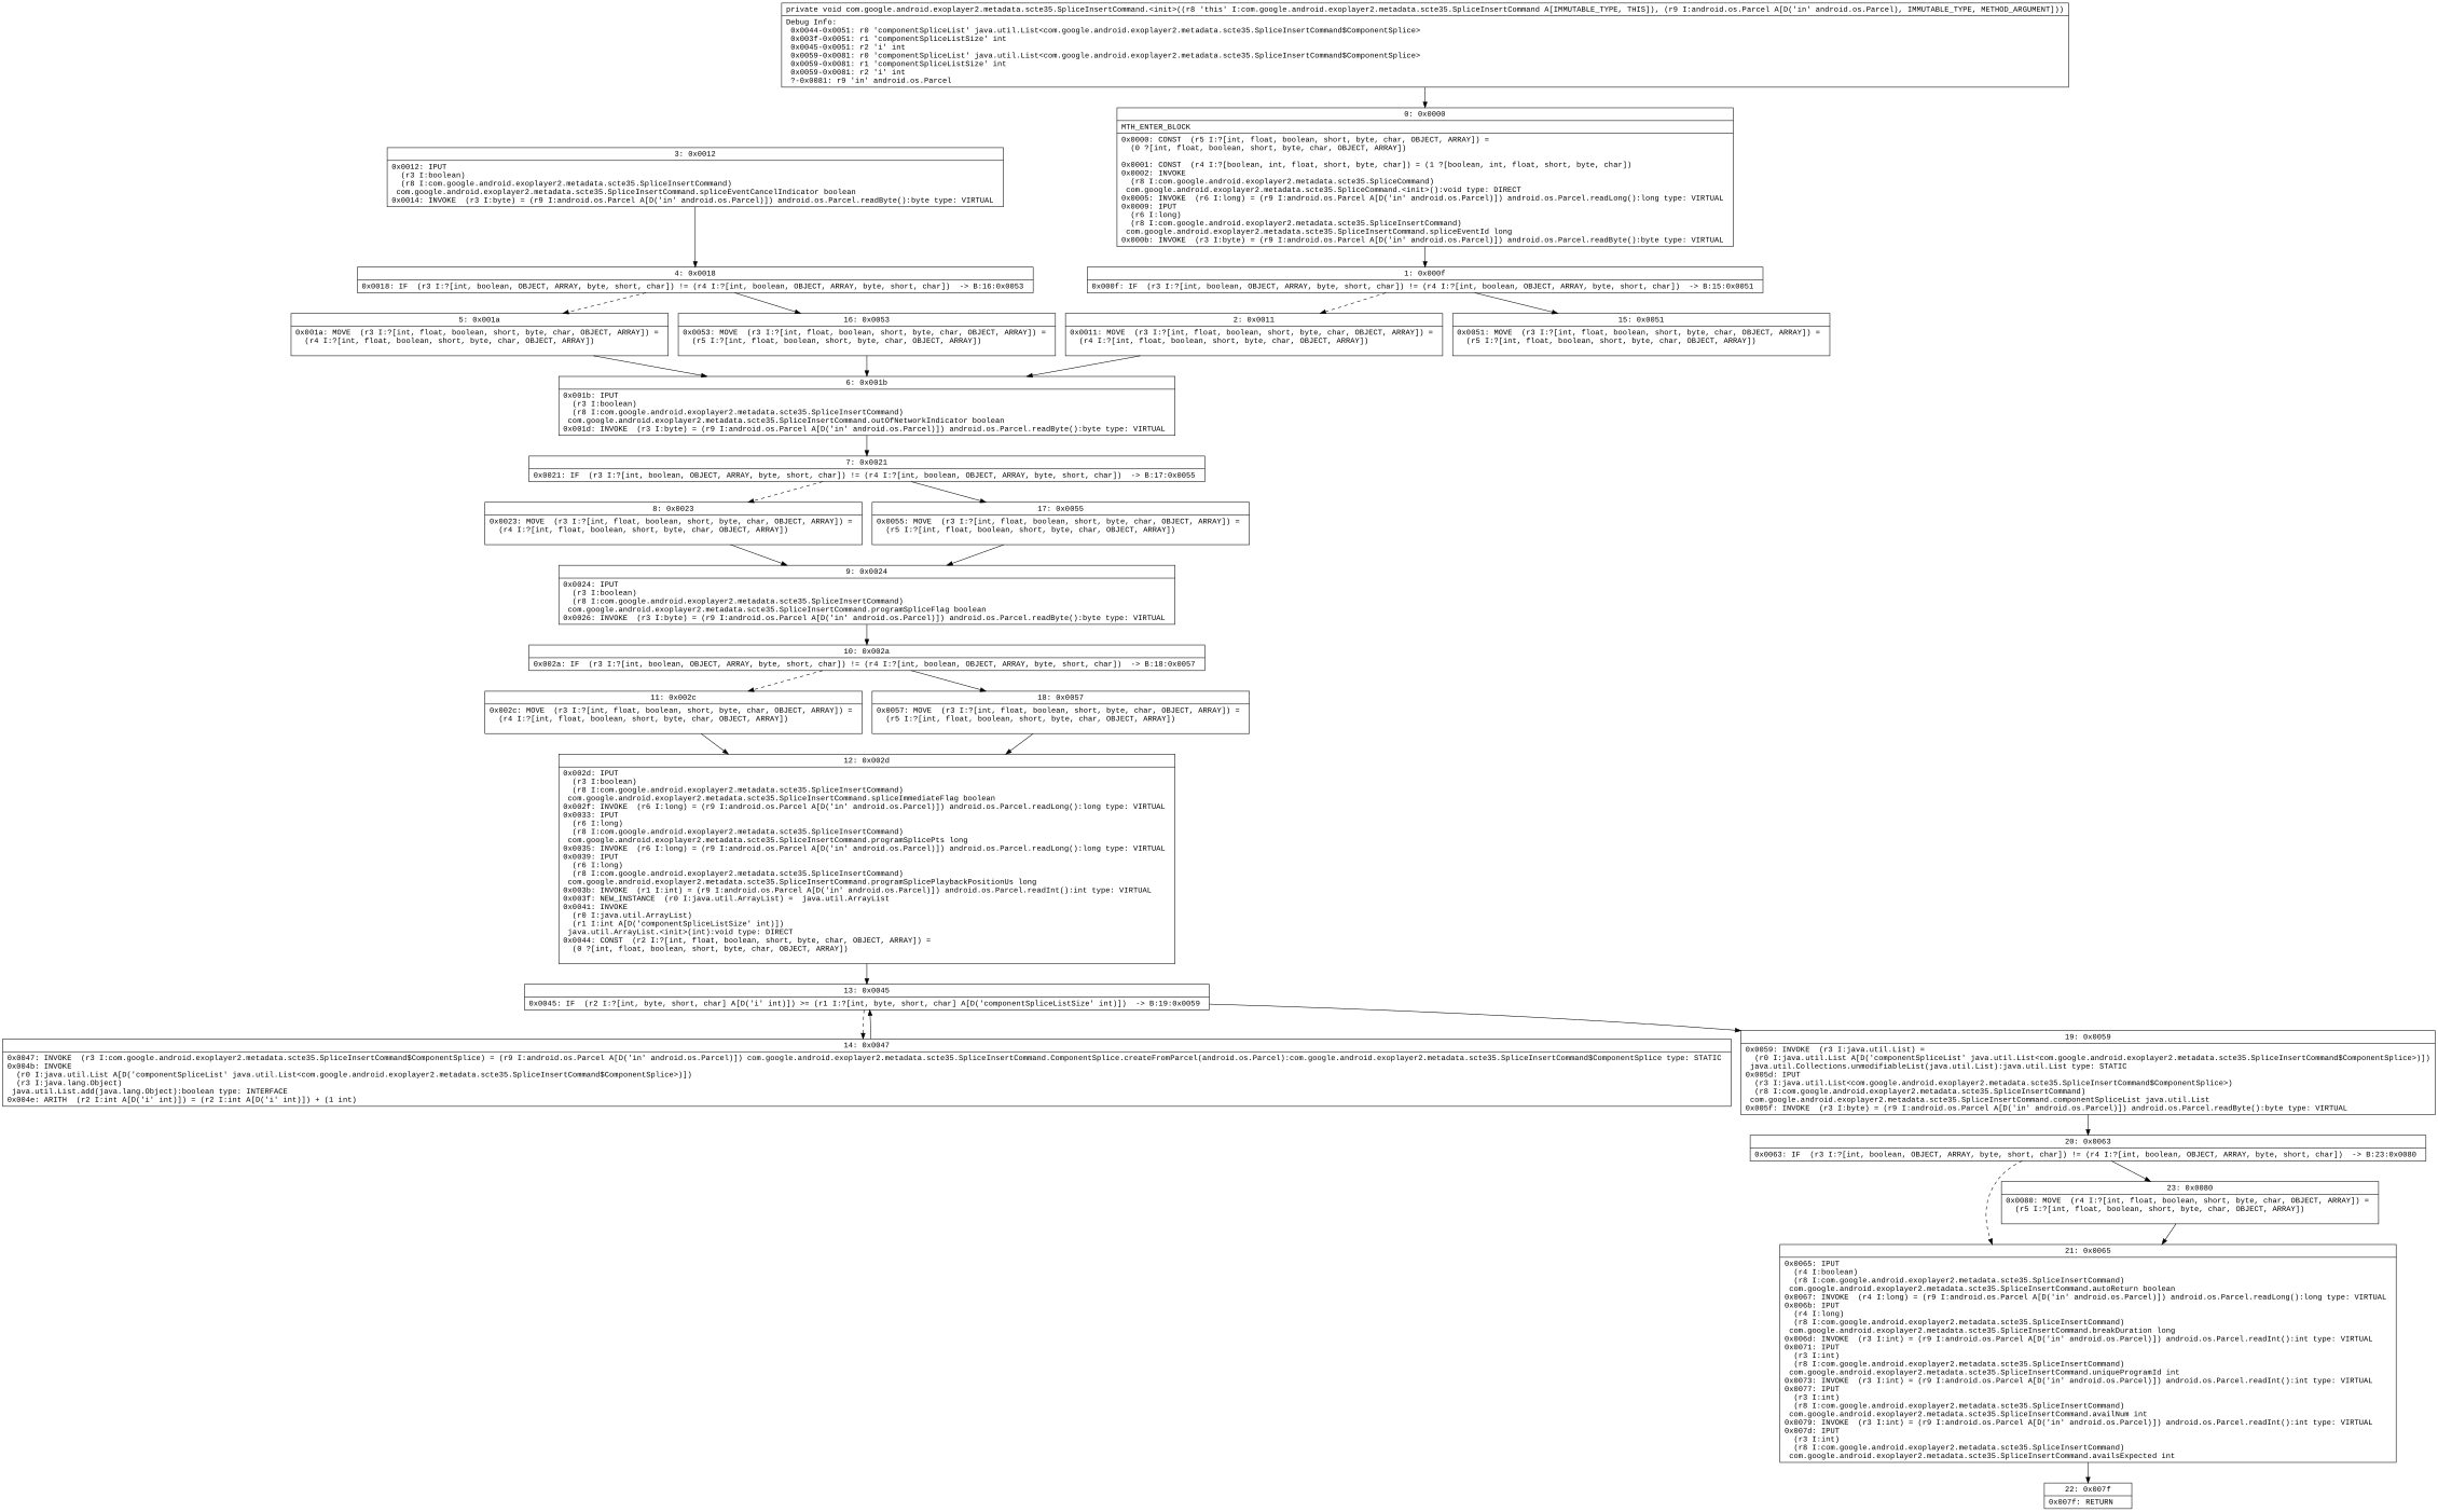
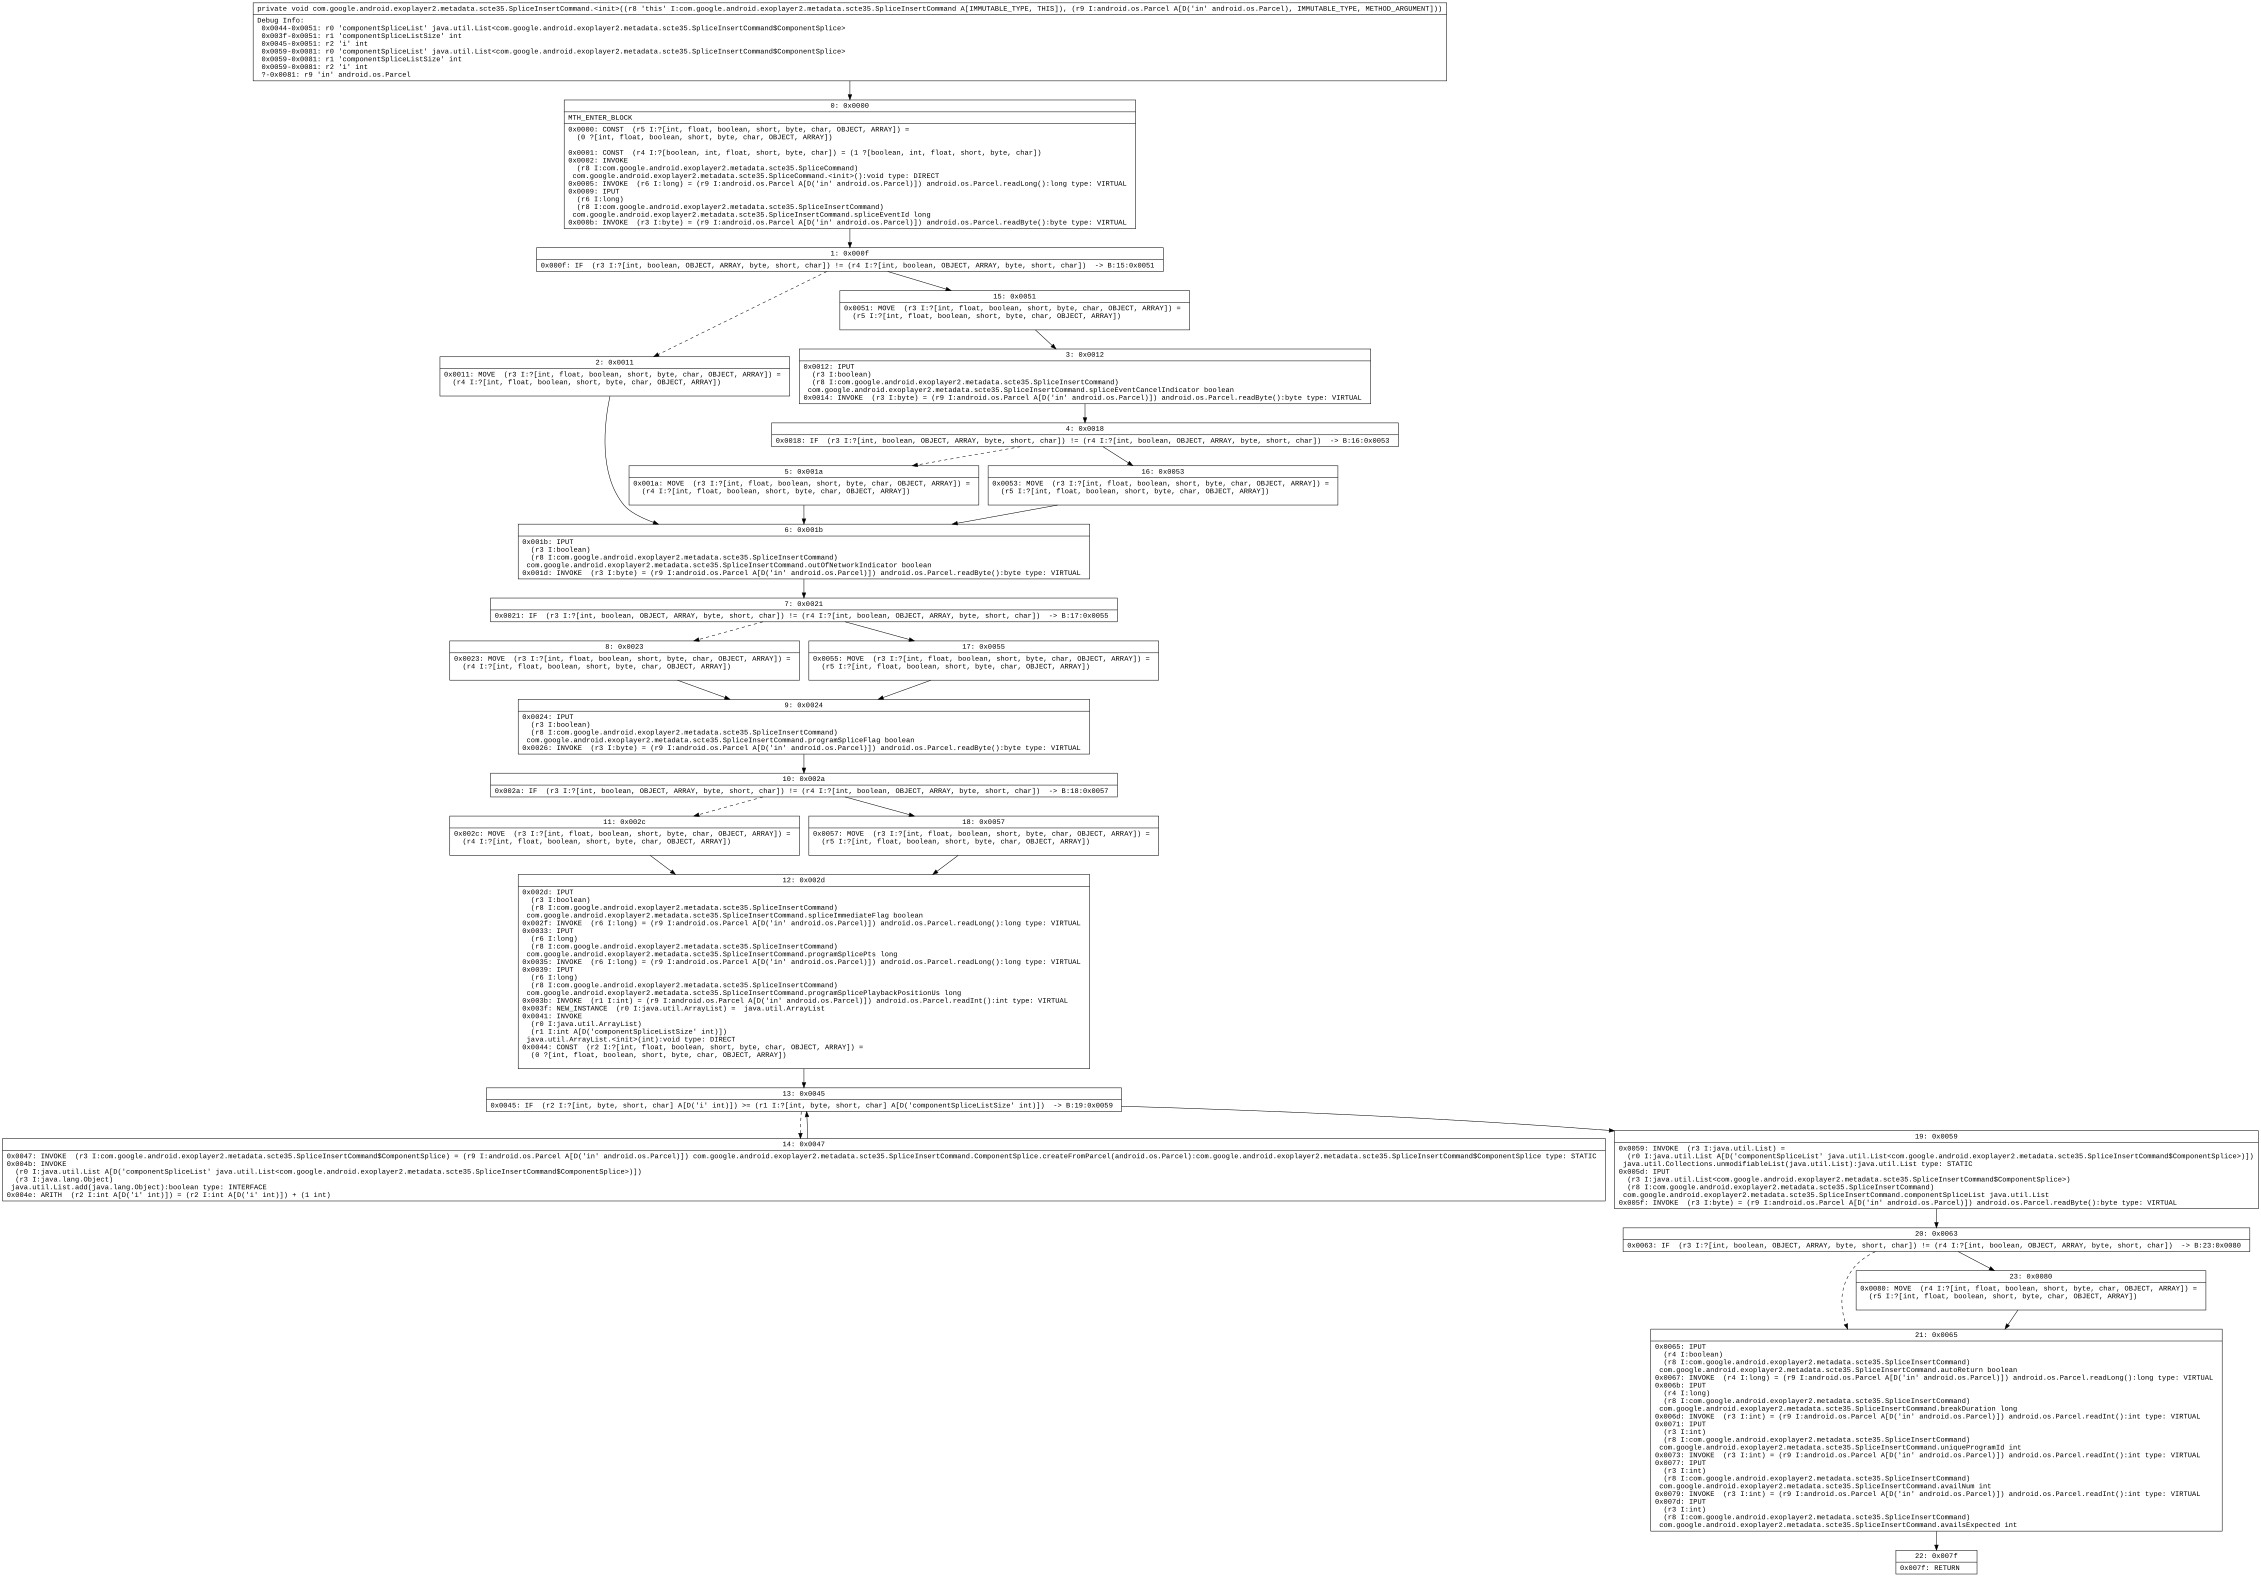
  digraph {
    fontname="Liberation Mono"
    node [fontname="Liberation Mono" shape=record]
    edge [fontname="Liberation Mono"]
    n1 [label="{0\:\ 0x0000|MTH_ENTER_BLOCK\l|0x0000: CONST  (r5 I:?[int, float, boolean, short, byte, char, OBJECT, ARRAY]) = \l  (0 ?[int, float, boolean, short, byte, char, OBJECT, ARRAY])\l \l0x0001: CONST  (r4 I:?[boolean, int, float, short, byte, char]) = (1 ?[boolean, int, float, short, byte, char]) \l0x0002: INVOKE  \l  (r8 I:com.google.android.exoplayer2.metadata.scte35.SpliceCommand)\l com.google.android.exoplayer2.metadata.scte35.SpliceCommand.\<init\>():void type: DIRECT \l0x0005: INVOKE  (r6 I:long) = (r9 I:android.os.Parcel A[D('in' android.os.Parcel)]) android.os.Parcel.readLong():long type: VIRTUAL \l0x0009: IPUT  \l  (r6 I:long)\l  (r8 I:com.google.android.exoplayer2.metadata.scte35.SpliceInsertCommand)\l com.google.android.exoplayer2.metadata.scte35.SpliceInsertCommand.spliceEventId long \l0x000b: INVOKE  (r3 I:byte) = (r9 I:android.os.Parcel A[D('in' android.os.Parcel)]) android.os.Parcel.readByte():byte type: VIRTUAL \l}"]
    n2 [label="{1\:\ 0x000f|0x000f: IF  (r3 I:?[int, boolean, OBJECT, ARRAY, byte, short, char]) != (r4 I:?[int, boolean, OBJECT, ARRAY, byte, short, char])  \-\> B:15:0x0051 \l}"]
    n3 [label="{2\:\ 0x0011|0x0011: MOVE  (r3 I:?[int, float, boolean, short, byte, char, OBJECT, ARRAY]) = \l  (r4 I:?[int, float, boolean, short, byte, char, OBJECT, ARRAY])\l \l}"]
    n4 [label="{15\:\ 0x0051|0x0051: MOVE  (r3 I:?[int, float, boolean, short, byte, char, OBJECT, ARRAY]) = \l  (r5 I:?[int, float, boolean, short, byte, char, OBJECT, ARRAY])\l \l}"]
    n5 [label="{6\:\ 0x001b|0x001b: IPUT  \l  (r3 I:boolean)\l  (r8 I:com.google.android.exoplayer2.metadata.scte35.SpliceInsertCommand)\l com.google.android.exoplayer2.metadata.scte35.SpliceInsertCommand.outOfNetworkIndicator boolean \l0x001d: INVOKE  (r3 I:byte) = (r9 I:android.os.Parcel A[D('in' android.os.Parcel)]) android.os.Parcel.readByte():byte type: VIRTUAL \l}"]
    n6 [label="{3\:\ 0x0012|0x0012: IPUT  \l  (r3 I:boolean)\l  (r8 I:com.google.android.exoplayer2.metadata.scte35.SpliceInsertCommand)\l com.google.android.exoplayer2.metadata.scte35.SpliceInsertCommand.spliceEventCancelIndicator boolean \l0x0014: INVOKE  (r3 I:byte) = (r9 I:android.os.Parcel A[D('in' android.os.Parcel)]) android.os.Parcel.readByte():byte type: VIRTUAL \l}"]
    n7 [label="{4\:\ 0x0018|0x0018: IF  (r3 I:?[int, boolean, OBJECT, ARRAY, byte, short, char]) != (r4 I:?[int, boolean, OBJECT, ARRAY, byte, short, char])  \-\> B:16:0x0053 \l}"]
    n8 [label="{5\:\ 0x001a|0x001a: MOVE  (r3 I:?[int, float, boolean, short, byte, char, OBJECT, ARRAY]) = \l  (r4 I:?[int, float, boolean, short, byte, char, OBJECT, ARRAY])\l \l}"]
    n9 [label="{16\:\ 0x0053|0x0053: MOVE  (r3 I:?[int, float, boolean, short, byte, char, OBJECT, ARRAY]) = \l  (r5 I:?[int, float, boolean, short, byte, char, OBJECT, ARRAY])\l \l}"]
    n10 [label="{7\:\ 0x0021|0x0021: IF  (r3 I:?[int, boolean, OBJECT, ARRAY, byte, short, char]) != (r4 I:?[int, boolean, OBJECT, ARRAY, byte, short, char])  \-\> B:17:0x0055 \l}"]
    n11 [label="{8\:\ 0x0023|0x0023: MOVE  (r3 I:?[int, float, boolean, short, byte, char, OBJECT, ARRAY]) = \l  (r4 I:?[int, float, boolean, short, byte, char, OBJECT, ARRAY])\l \l}"]
    n12 [label="{17\:\ 0x0055|0x0055: MOVE  (r3 I:?[int, float, boolean, short, byte, char, OBJECT, ARRAY]) = \l  (r5 I:?[int, float, boolean, short, byte, char, OBJECT, ARRAY])\l \l}"]
    n13 [label="{9\:\ 0x0024|0x0024: IPUT  \l  (r3 I:boolean)\l  (r8 I:com.google.android.exoplayer2.metadata.scte35.SpliceInsertCommand)\l com.google.android.exoplayer2.metadata.scte35.SpliceInsertCommand.programSpliceFlag boolean \l0x0026: INVOKE  (r3 I:byte) = (r9 I:android.os.Parcel A[D('in' android.os.Parcel)]) android.os.Parcel.readByte():byte type: VIRTUAL \l}"]
    n14 [label="{10\:\ 0x002a|0x002a: IF  (r3 I:?[int, boolean, OBJECT, ARRAY, byte, short, char]) != (r4 I:?[int, boolean, OBJECT, ARRAY, byte, short, char])  \-\> B:18:0x0057 \l}"]
    n15 [label="{11\:\ 0x002c|0x002c: MOVE  (r3 I:?[int, float, boolean, short, byte, char, OBJECT, ARRAY]) = \l  (r4 I:?[int, float, boolean, short, byte, char, OBJECT, ARRAY])\l \l}"]
    n16 [label="{18\:\ 0x0057|0x0057: MOVE  (r3 I:?[int, float, boolean, short, byte, char, OBJECT, ARRAY]) = \l  (r5 I:?[int, float, boolean, short, byte, char, OBJECT, ARRAY])\l \l}"]
    n17 [label="{12\:\ 0x002d|0x002d: IPUT  \l  (r3 I:boolean)\l  (r8 I:com.google.android.exoplayer2.metadata.scte35.SpliceInsertCommand)\l com.google.android.exoplayer2.metadata.scte35.SpliceInsertCommand.spliceImmediateFlag boolean \l0x002f: INVOKE  (r6 I:long) = (r9 I:android.os.Parcel A[D('in' android.os.Parcel)]) android.os.Parcel.readLong():long type: VIRTUAL \l0x0033: IPUT  \l  (r6 I:long)\l  (r8 I:com.google.android.exoplayer2.metadata.scte35.SpliceInsertCommand)\l com.google.android.exoplayer2.metadata.scte35.SpliceInsertCommand.programSplicePts long \l0x0035: INVOKE  (r6 I:long) = (r9 I:android.os.Parcel A[D('in' android.os.Parcel)]) android.os.Parcel.readLong():long type: VIRTUAL \l0x0039: IPUT  \l  (r6 I:long)\l  (r8 I:com.google.android.exoplayer2.metadata.scte35.SpliceInsertCommand)\l com.google.android.exoplayer2.metadata.scte35.SpliceInsertCommand.programSplicePlaybackPositionUs long \l0x003b: INVOKE  (r1 I:int) = (r9 I:android.os.Parcel A[D('in' android.os.Parcel)]) android.os.Parcel.readInt():int type: VIRTUAL \l0x003f: NEW_INSTANCE  (r0 I:java.util.ArrayList) =  java.util.ArrayList \l0x0041: INVOKE  \l  (r0 I:java.util.ArrayList)\l  (r1 I:int A[D('componentSpliceListSize' int)])\l java.util.ArrayList.\<init\>(int):void type: DIRECT \l0x0044: CONST  (r2 I:?[int, float, boolean, short, byte, char, OBJECT, ARRAY]) = \l  (0 ?[int, float, boolean, short, byte, char, OBJECT, ARRAY])\l \l}"]
    n18 [label="{13\:\ 0x0045|0x0045: IF  (r2 I:?[int, byte, short, char] A[D('i' int)]) \>= (r1 I:?[int, byte, short, char] A[D('componentSpliceListSize' int)])  \-\> B:19:0x0059 \l}"]
    n19 [label="{14\:\ 0x0047|0x0047: INVOKE  (r3 I:com.google.android.exoplayer2.metadata.scte35.SpliceInsertCommand$ComponentSplice) = (r9 I:android.os.Parcel A[D('in' android.os.Parcel)]) com.google.android.exoplayer2.metadata.scte35.SpliceInsertCommand.ComponentSplice.createFromParcel(android.os.Parcel):com.google.android.exoplayer2.metadata.scte35.SpliceInsertCommand$ComponentSplice type: STATIC \l0x004b: INVOKE  \l  (r0 I:java.util.List A[D('componentSpliceList' java.util.List\<com.google.android.exoplayer2.metadata.scte35.SpliceInsertCommand$ComponentSplice\>)])\l  (r3 I:java.lang.Object)\l java.util.List.add(java.lang.Object):boolean type: INTERFACE \l0x004e: ARITH  (r2 I:int A[D('i' int)]) = (r2 I:int A[D('i' int)]) + (1 int) \l}"]
    n20 [label="{19\:\ 0x0059|0x0059: INVOKE  (r3 I:java.util.List) = \l  (r0 I:java.util.List A[D('componentSpliceList' java.util.List\<com.google.android.exoplayer2.metadata.scte35.SpliceInsertCommand$ComponentSplice\>)])\l java.util.Collections.unmodifiableList(java.util.List):java.util.List type: STATIC \l0x005d: IPUT  \l  (r3 I:java.util.List\<com.google.android.exoplayer2.metadata.scte35.SpliceInsertCommand$ComponentSplice\>)\l  (r8 I:com.google.android.exoplayer2.metadata.scte35.SpliceInsertCommand)\l com.google.android.exoplayer2.metadata.scte35.SpliceInsertCommand.componentSpliceList java.util.List \l0x005f: INVOKE  (r3 I:byte) = (r9 I:android.os.Parcel A[D('in' android.os.Parcel)]) android.os.Parcel.readByte():byte type: VIRTUAL \l}"]
    n21 [label="{20\:\ 0x0063|0x0063: IF  (r3 I:?[int, boolean, OBJECT, ARRAY, byte, short, char]) != (r4 I:?[int, boolean, OBJECT, ARRAY, byte, short, char])  \-\> B:23:0x0080 \l}"]
    n22 [label="{21\:\ 0x0065|0x0065: IPUT  \l  (r4 I:boolean)\l  (r8 I:com.google.android.exoplayer2.metadata.scte35.SpliceInsertCommand)\l com.google.android.exoplayer2.metadata.scte35.SpliceInsertCommand.autoReturn boolean \l0x0067: INVOKE  (r4 I:long) = (r9 I:android.os.Parcel A[D('in' android.os.Parcel)]) android.os.Parcel.readLong():long type: VIRTUAL \l0x006b: IPUT  \l  (r4 I:long)\l  (r8 I:com.google.android.exoplayer2.metadata.scte35.SpliceInsertCommand)\l com.google.android.exoplayer2.metadata.scte35.SpliceInsertCommand.breakDuration long \l0x006d: INVOKE  (r3 I:int) = (r9 I:android.os.Parcel A[D('in' android.os.Parcel)]) android.os.Parcel.readInt():int type: VIRTUAL \l0x0071: IPUT  \l  (r3 I:int)\l  (r8 I:com.google.android.exoplayer2.metadata.scte35.SpliceInsertCommand)\l com.google.android.exoplayer2.metadata.scte35.SpliceInsertCommand.uniqueProgramId int \l0x0073: INVOKE  (r3 I:int) = (r9 I:android.os.Parcel A[D('in' android.os.Parcel)]) android.os.Parcel.readInt():int type: VIRTUAL \l0x0077: IPUT  \l  (r3 I:int)\l  (r8 I:com.google.android.exoplayer2.metadata.scte35.SpliceInsertCommand)\l com.google.android.exoplayer2.metadata.scte35.SpliceInsertCommand.availNum int \l0x0079: INVOKE  (r3 I:int) = (r9 I:android.os.Parcel A[D('in' android.os.Parcel)]) android.os.Parcel.readInt():int type: VIRTUAL \l0x007d: IPUT  \l  (r3 I:int)\l  (r8 I:com.google.android.exoplayer2.metadata.scte35.SpliceInsertCommand)\l com.google.android.exoplayer2.metadata.scte35.SpliceInsertCommand.availsExpected int \l}"]
    n23 [label="{23\:\ 0x0080|0x0080: MOVE  (r4 I:?[int, float, boolean, short, byte, char, OBJECT, ARRAY]) = \l  (r5 I:?[int, float, boolean, short, byte, char, OBJECT, ARRAY])\l \l}"]
    n24 [label="{22\:\ 0x007f|0x007f: RETURN   \l}"]
    n25 [label="{private void com.google.android.exoplayer2.metadata.scte35.SpliceInsertCommand.\<init\>((r8 'this' I:com.google.android.exoplayer2.metadata.scte35.SpliceInsertCommand A[IMMUTABLE_TYPE, THIS]), (r9 I:android.os.Parcel A[D('in' android.os.Parcel), IMMUTABLE_TYPE, METHOD_ARGUMENT]))  | Debug Info:\l  0x0044\-0x0051: r0 'componentSpliceList' java.util.List\<com.google.android.exoplayer2.metadata.scte35.SpliceInsertCommand$ComponentSplice\>\l  0x003f\-0x0051: r1 'componentSpliceListSize' int\l  0x0045\-0x0051: r2 'i' int\l  0x0059\-0x0081: r0 'componentSpliceList' java.util.List\<com.google.android.exoplayer2.metadata.scte35.SpliceInsertCommand$ComponentSplice\>\l  0x0059\-0x0081: r1 'componentSpliceListSize' int\l  0x0059\-0x0081: r2 'i' int\l  ?\-0x0081: r9 'in' android.os.Parcel\l}"]
    n1 -> n2
    n2 -> n3 [style=dashed]
    n2 -> n4
    n3 -> n5
+   n4 -> n6
    n5 -> n10
    n6 -> n7
    n7 -> n8 [style=dashed]
    n7 -> n9
    n8 -> n5
    n9 -> n5
    n10 -> n11 [style=dashed]
    n10 -> n12
    n11 -> n13
    n12 -> n13
    n13 -> n14
    n14 -> n15 [style=dashed]
    n14 -> n16
    n15 -> n17
    n16 -> n17
    n17 -> n18
    n18 -> n19 [style=dashed]
    n18 -> n20
    n19 -> n18
    n20 -> n21
    n21 -> n22 [style=dashed]
    n21 -> n23
    n22 -> n24
    n23 -> n22
    n25 -> n1
  }
